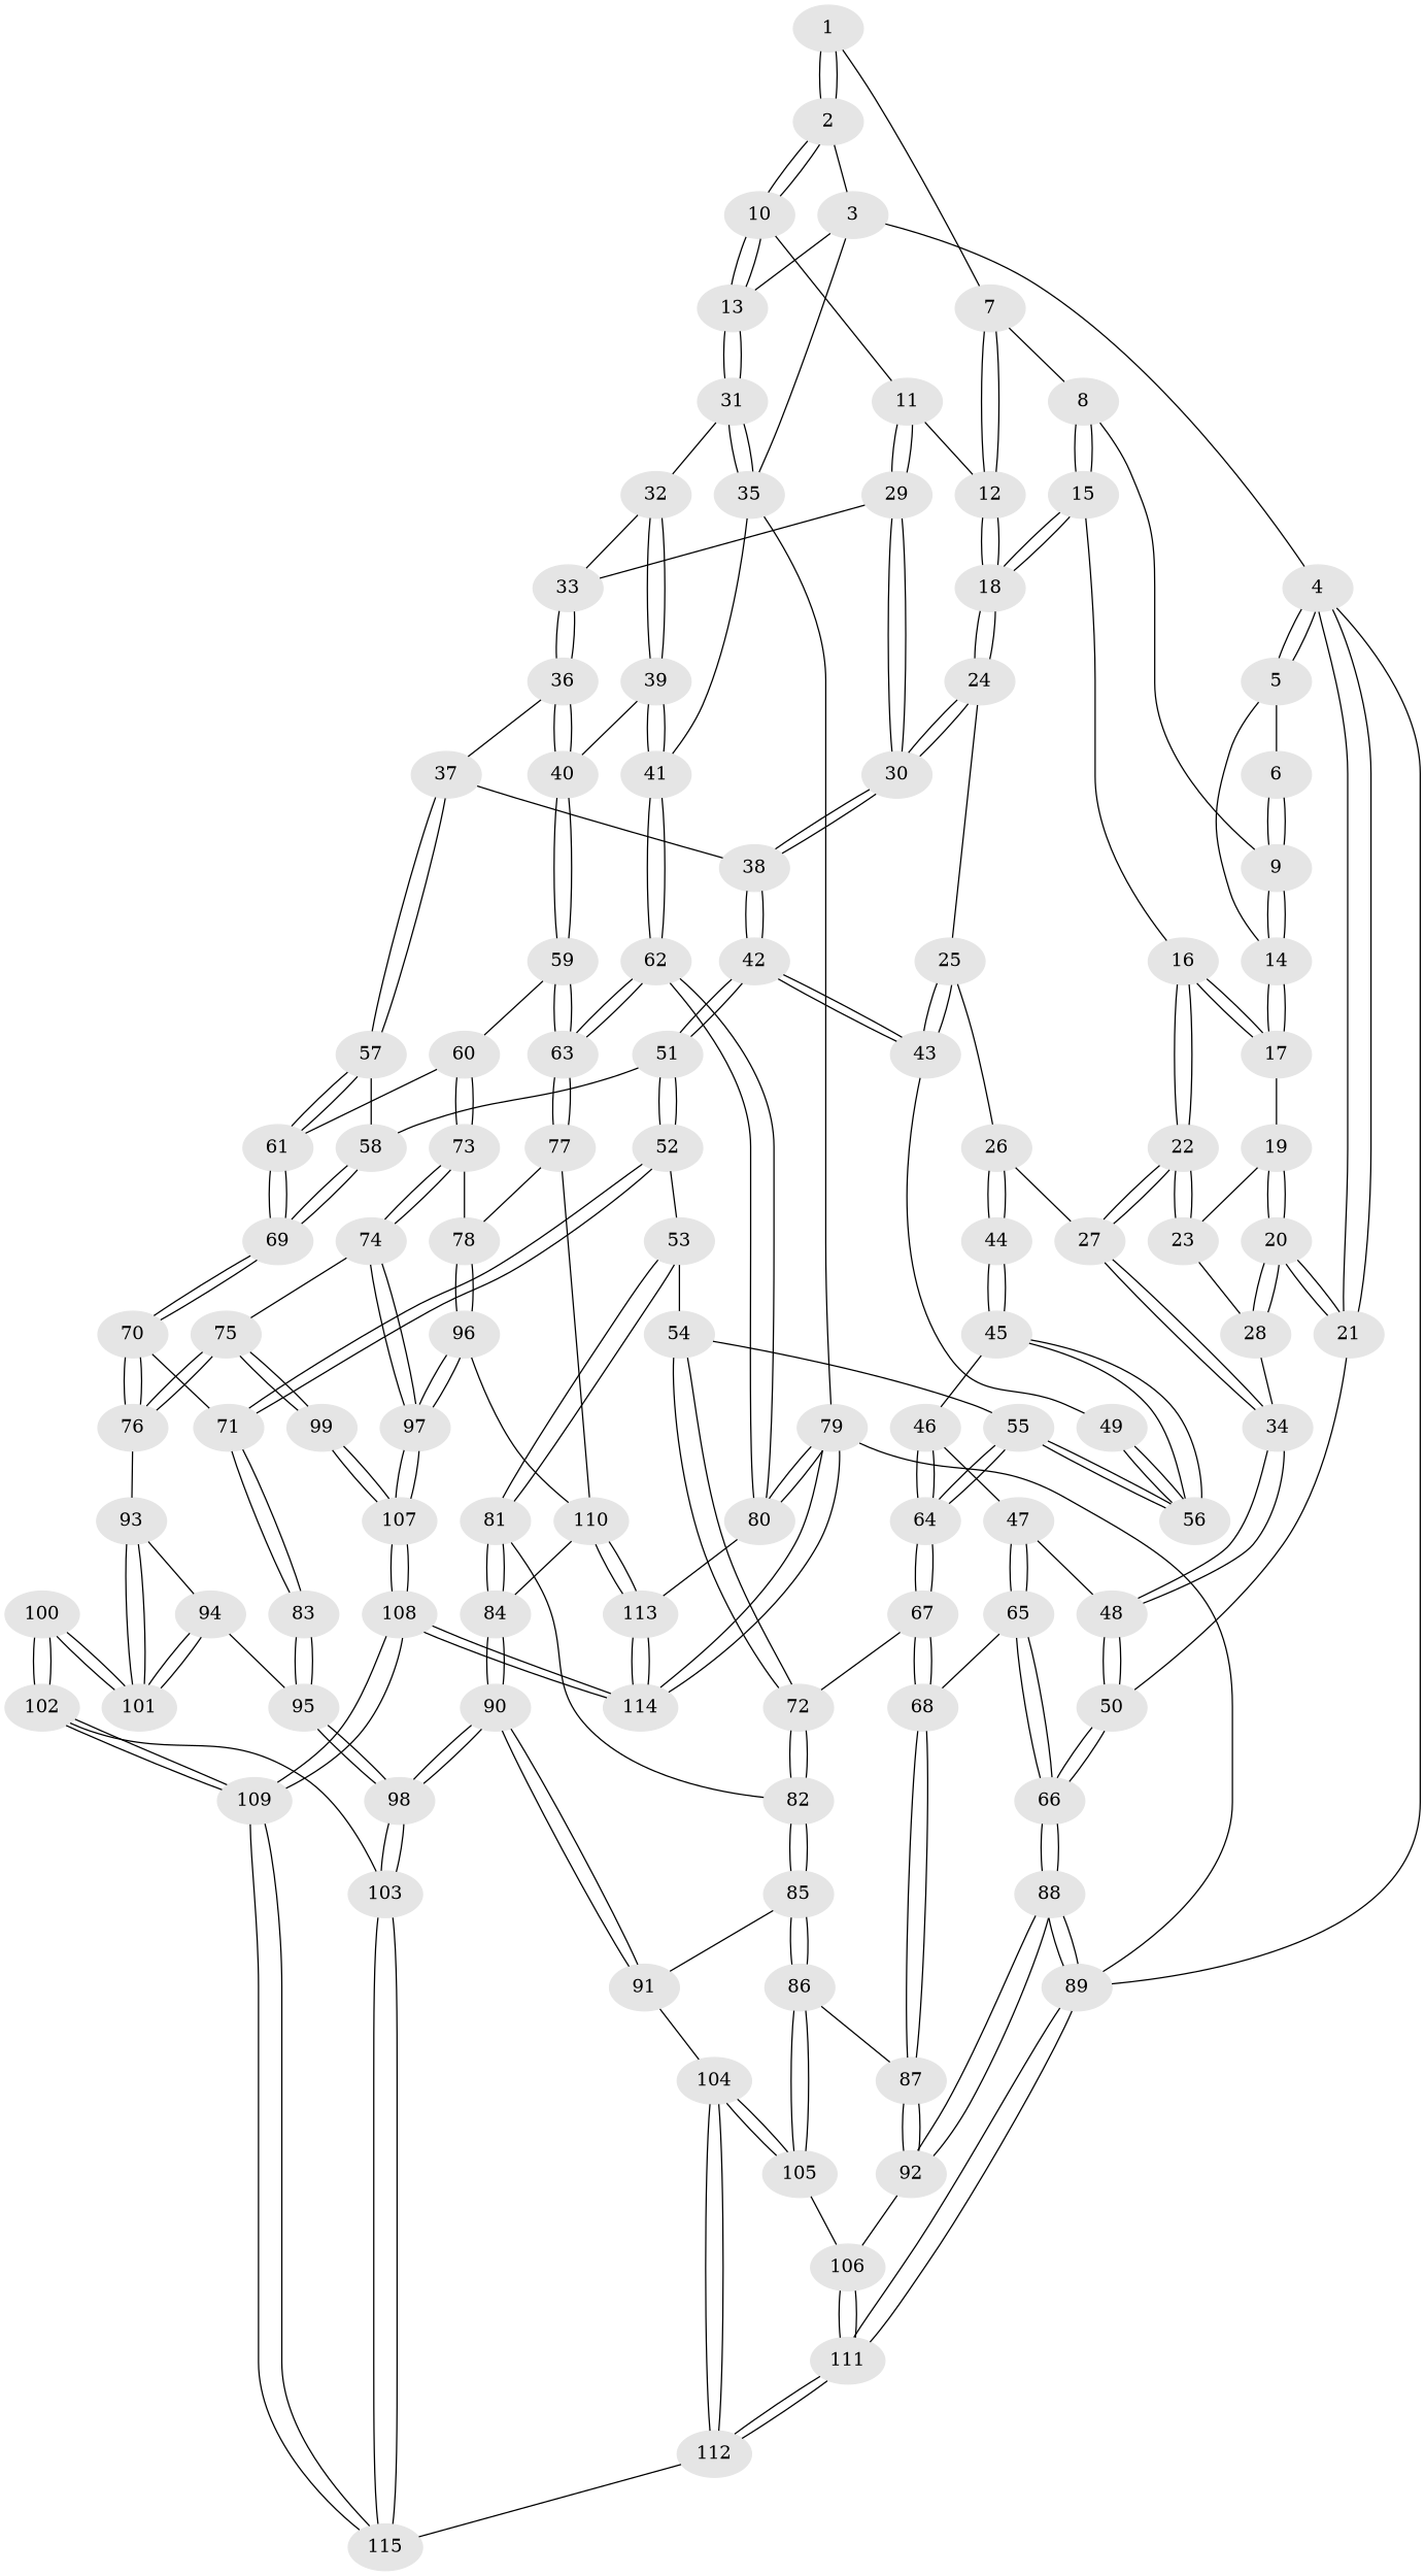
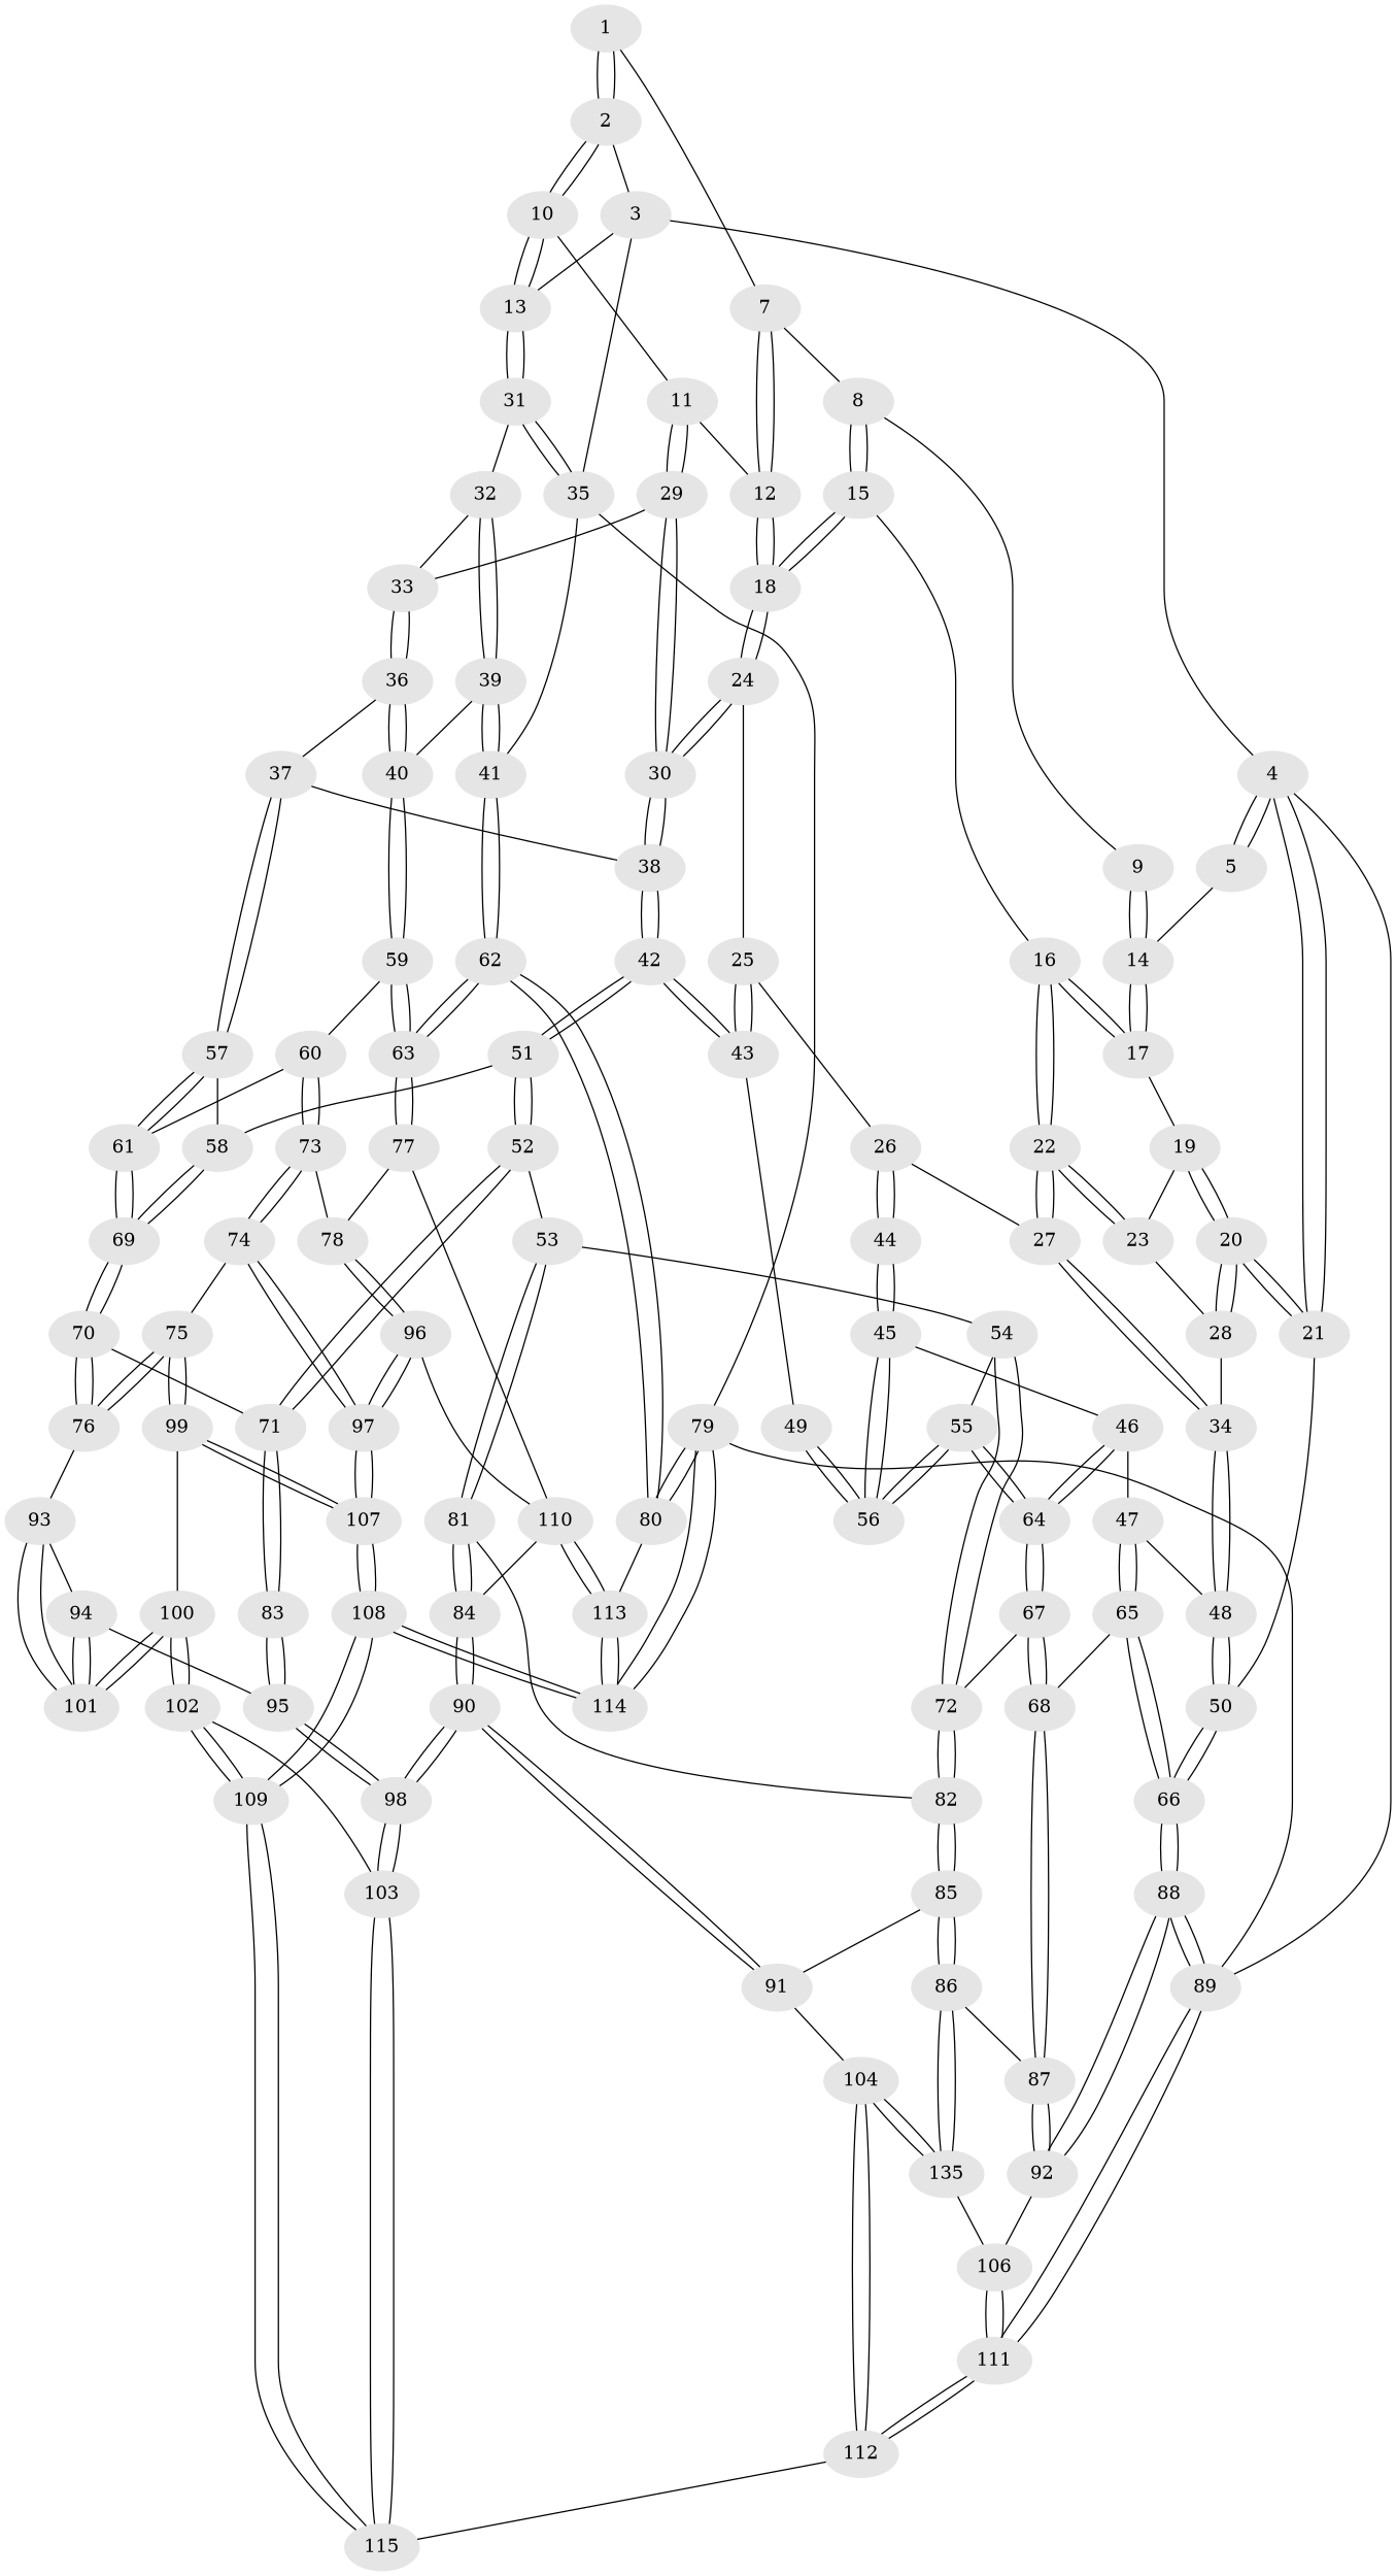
  graph {
    node [color=gray90 style=filled]
    1
    2
    7
    3
    10
    8
    12
    4
    13
    35
    11
    5
    21
    89
    31
    41
    79
-   6
    14
    50
    111
    9
    17
    15
    18
    16
    29
    30
    33
    24
    32
    19
    22
    23
    27
    20
    25
    28
    34
    66
    26
    43
    38
    44
    49
    45
    48
    36
    42
    39
    40
    37
    62
    80
    114
    57
    59
    58
    61
    51
    60
    63
    52
    56
    46
    47
    64
    65
    67
    68
    88
    53
    71
    69
    54
    81
    83
    55
    72
    82
    84
    70
    73
    77
    74
    78
    113
    110
    87
    92
    76
    93
    95
    85
    75
    97
    96
    99
    107
    100
    94
    101
    90
    86
    91
    98
-   105
+   105 [label=135]
    104
    106
    112
    103
    108
    115
    102
    109
    1 -- 2
    1 -- 2
    1 -- 7
    2 -- 3
    2 -- 10
    2 -- 10
    7 -- 8
    7 -- 12
    7 -- 12
    3 -- 4
    3 -- 13
    3 -- 35
    10 -- 13
    10 -- 13
    10 -- 11
    8 -- 9
    8 -- 15
    8 -- 15
    12 -- 18
    12 -- 18
    4 -- 5
    4 -- 5
    4 -- 21
    4 -- 21
    4 -- 89
    13 -- 31
    13 -- 31
    35 -- 41
    35 -- 79
    11 -- 12
    11 -- 29
    11 -- 29
-   5 -- 6
    5 -- 14
    21 -- 50
    89 -- 111
    89 -- 111
    31 -- 35
    31 -- 35
    31 -- 32
    41 -- 62
    41 -- 62
    79 -- 89
    79 -- 80
    79 -- 80
    79 -- 114
    79 -- 114
-   6 -- 9
-   6 -- 9
    14 -- 17
    14 -- 17
    50 -- 66
    50 -- 66
    111 -- 112
    111 -- 112
    9 -- 14
    9 -- 14
    17 -- 19
    15 -- 18
    15 -- 18
    15 -- 16
    18 -- 24
    18 -- 24
    16 -- 17
    16 -- 17
    16 -- 22
    16 -- 22
    29 -- 30
    29 -- 30
    29 -- 33
    30 -- 38
    30 -- 38
    33 -- 36
    33 -- 36
    24 -- 30
    24 -- 30
    24 -- 25
    32 -- 33
    32 -- 39
    32 -- 39
    19 -- 23
    19 -- 20
    19 -- 20
    22 -- 23
    22 -- 23
    22 -- 27
    22 -- 27
    23 -- 28
    27 -- 34
    27 -- 34
    20 -- 21
    20 -- 21
    20 -- 28
    20 -- 28
    25 -- 26
    25 -- 43
    25 -- 43
    28 -- 34
    34 -- 48
    34 -- 48
    66 -- 88
    66 -- 88
    26 -- 27
    26 -- 44
    26 -- 44
    43 -- 49
    38 -- 42
    38 -- 42
    44 -- 45
    44 -- 45
    49 -- 56
    49 -- 56
    45 -- 56
    45 -- 56
    45 -- 46
    48 -- 50
    48 -- 50
    36 -- 40
    36 -- 40
    36 -- 37
    42 -- 43
    42 -- 43
    42 -- 51
    42 -- 51
    39 -- 41
    39 -- 41
    39 -- 40
    40 -- 59
    40 -- 59
    37 -- 38
    37 -- 57
    37 -- 57
    62 -- 80
    62 -- 80
    62 -- 63
    62 -- 63
    80 -- 113
    57 -- 58
    57 -- 61
    57 -- 61
    59 -- 60
    59 -- 63
    59 -- 63
    58 -- 69
    58 -- 69
    61 -- 69
    61 -- 69
    51 -- 58
    51 -- 52
    51 -- 52
    60 -- 61
    60 -- 73
    60 -- 73
    63 -- 77
    63 -- 77
    52 -- 53
    52 -- 71
    52 -- 71
    46 -- 47
    46 -- 64
    46 -- 64
    47 -- 48
    47 -- 65
    47 -- 65
    64 -- 67
    64 -- 67
    65 -- 66
    65 -- 66
    65 -- 68
    67 -- 68
    67 -- 68
    67 -- 72
    68 -- 87
    68 -- 87
    88 -- 89
    88 -- 89
    88 -- 92
    88 -- 92
    53 -- 54
    53 -- 81
    53 -- 81
    71 -- 83
    71 -- 83
    69 -- 70
    69 -- 70
    54 -- 55
    54 -- 72
    54 -- 72
    81 -- 82
    81 -- 84
    81 -- 84
    83 -- 95
    83 -- 95
    55 -- 56
    55 -- 56
    55 -- 64
    55 -- 64
    72 -- 82
    72 -- 82
    82 -- 85
    82 -- 85
    84 -- 90
    84 -- 90
    70 -- 71
    70 -- 76
    70 -- 76
    73 -- 74
    73 -- 74
    73 -- 78
    77 -- 78
    77 -- 110
    74 -- 75
    74 -- 97
    74 -- 97
    78 -- 96
    78 -- 96
    113 -- 114
    113 -- 114
    110 -- 84
    110 -- 113
    110 -- 113
    87 -- 92
    87 -- 92
    92 -- 106
    76 -- 93
    93 -- 94
    93 -- 101
    93 -- 101
    95 -- 98
    95 -- 98
    85 -- 86
    85 -- 86
    85 -- 91
    75 -- 76
    75 -- 76
    75 -- 99
    75 -- 99
    97 -- 107
    97 -- 107
    96 -- 110
    96 -- 97
    96 -- 97
    99 -- 107
    99 -- 107
+   99 -- 100
    107 -- 108
    107 -- 108
    100 -- 101
    100 -- 101
    100 -- 102
    100 -- 102
    94 -- 95
    94 -- 101
    94 -- 101
    90 -- 91
    90 -- 91
    90 -- 98
    90 -- 98
    86 -- 87
    86 -- 105
    86 -- 105
    91 -- 104
    98 -- 103
    98 -- 103
    105 -- 106
    104 -- 105
    104 -- 105
    104 -- 112
    104 -- 112
    106 -- 111
    106 -- 111
    112 -- 115
    103 -- 115
    103 -- 115
    108 -- 114
    108 -- 114
    108 -- 109
    108 -- 109
    102 -- 103
    102 -- 109
    102 -- 109
    109 -- 115
    109 -- 115
  }
